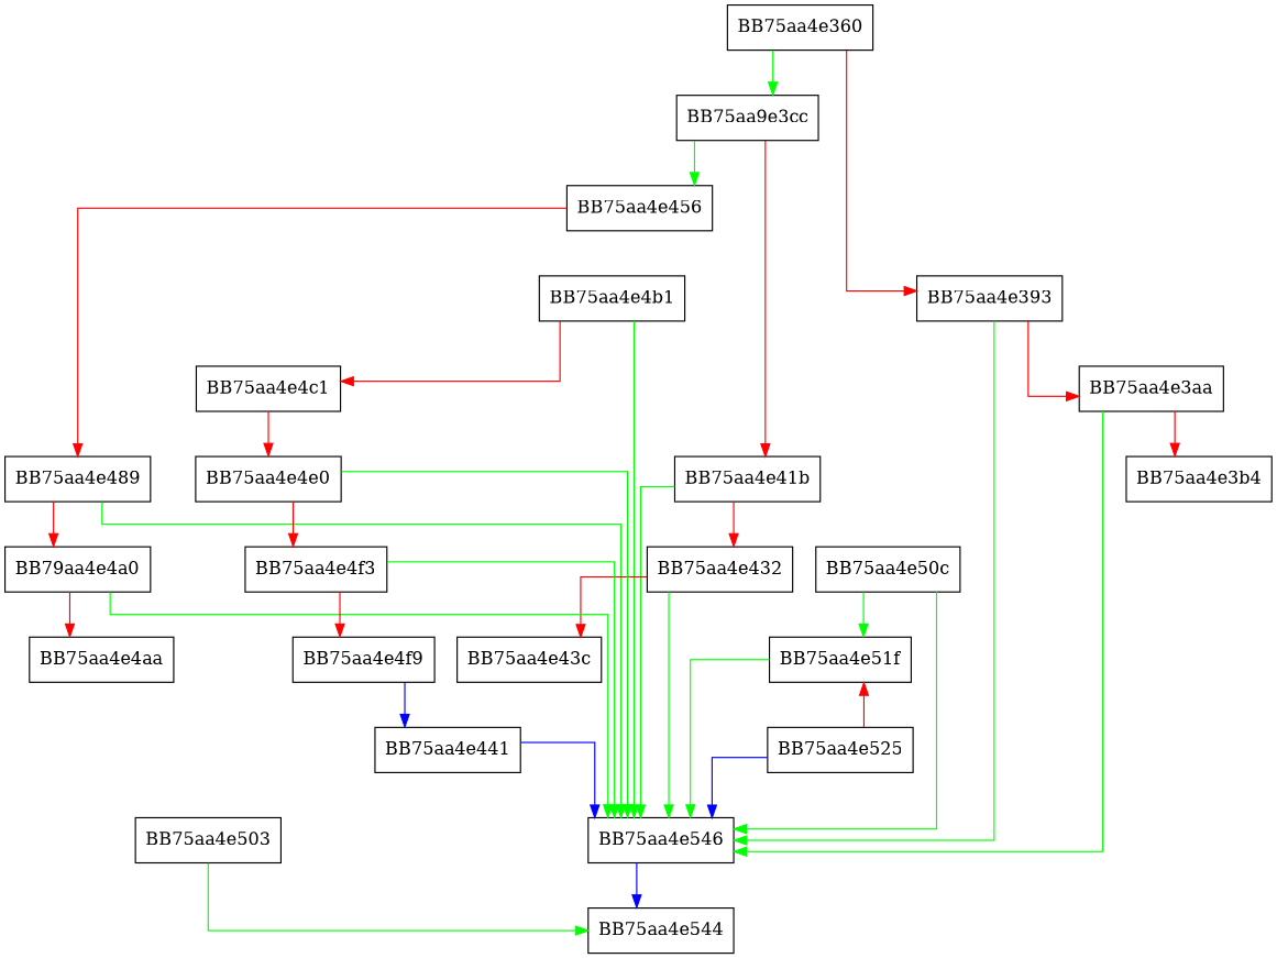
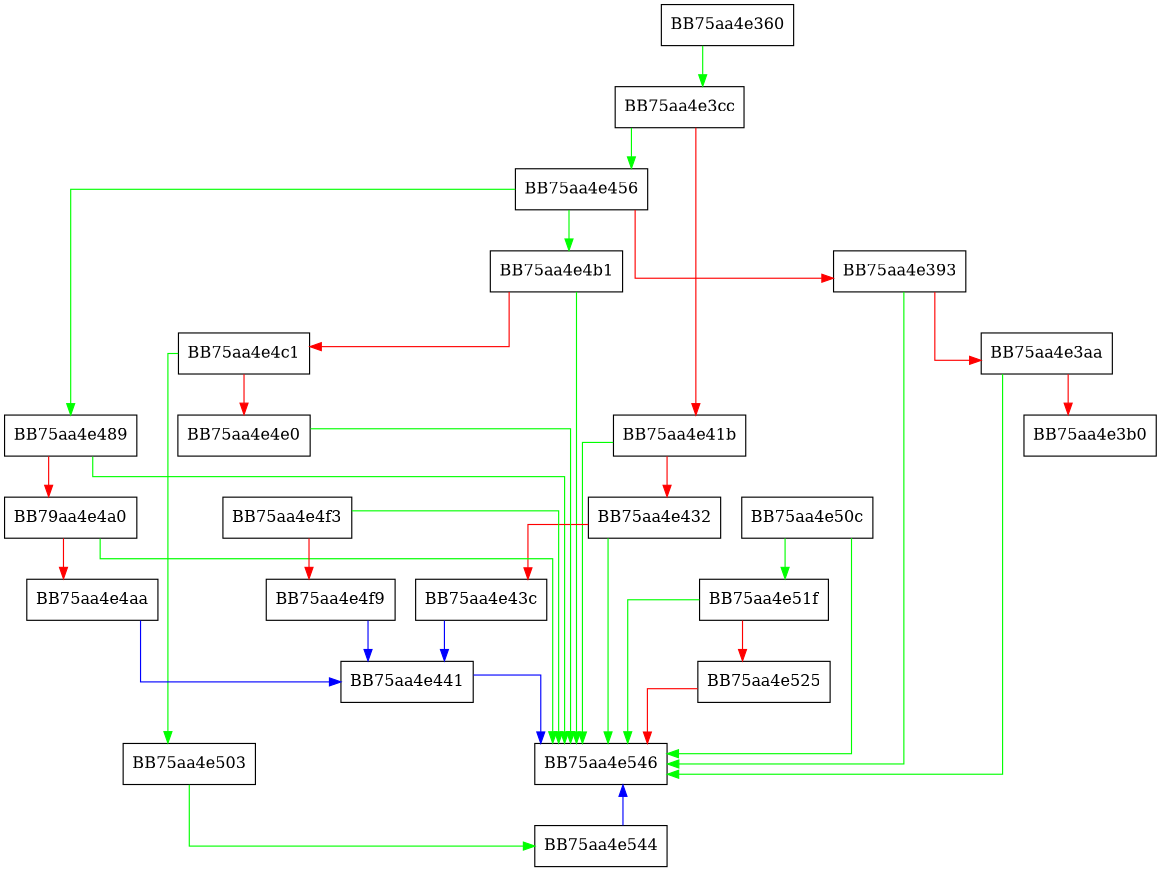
  digraph {
    splines=ortho
    node [shape=box]
    edge [color=green]
    BB75aa4e360
-   BB75aa4e3cc [label=BB75aa9e3cc]
+   BB75aa4e3cc
    BB75aa4e393
    BB75aa4e456
    BB75aa4e41b
    BB75aa4e546
    BB75aa4e3aa
    BB75aa4e4b1
    BB75aa4e489
    BB75aa4e432
-   BB75aa4e3b4
+   BB75aa4e3b4 [label=BB75aa4e3b0]
    BB75aa4e4c1
    n13 [label=BB79aa4e4a0]
    BB75aa4e43c
    BB75aa4e441
    BB75aa4e503
    BB75aa4e4e0
    BB75aa4e4aa
    BB75aa4e544
    BB75aa4e4f3
    BB75aa4e50c
    BB75aa4e51f
    BB75aa4e4f9
    BB75aa4e525
    BB75aa4e360 -> BB75aa4e3cc
-   BB75aa4e360 -> BB75aa4e393 [color=red]
+   BB75aa4e456 -> BB75aa4e393 [color=red]
    BB75aa4e3cc -> BB75aa4e456
    BB75aa4e3cc -> BB75aa4e41b [color=red]
    BB75aa4e393 -> BB75aa4e546
    BB75aa4e393 -> BB75aa4e3aa [color=red]
-   BB75aa4e456 -> BB75aa4e489 [color=red]
+   BB75aa4e456 -> BB75aa4e4b1
+   BB75aa4e456 -> BB75aa4e489
    BB75aa4e41b -> BB75aa4e546
    BB75aa4e41b -> BB75aa4e432 [color=red]
    BB75aa4e3aa -> BB75aa4e546
    BB75aa4e3aa -> BB75aa4e3b4 [color=red]
    BB75aa4e4b1 -> BB75aa4e546
    BB75aa4e4b1 -> BB75aa4e4c1 [color=red]
    BB75aa4e489 -> BB75aa4e546
    BB75aa4e489 -> n13 [color=red]
    BB75aa4e432 -> BB75aa4e546
    BB75aa4e432 -> BB75aa4e43c [color=red]
+   BB75aa4e4c1 -> BB75aa4e503
    BB75aa4e4c1 -> BB75aa4e4e0 [color=red]
    n13 -> BB75aa4e546
    n13 -> BB75aa4e4aa [color=red]
+   BB75aa4e43c -> BB75aa4e441 [color=blue]
    BB75aa4e441 -> BB75aa4e546 [color=blue]
    BB75aa4e503 -> BB75aa4e544
    BB75aa4e4e0 -> BB75aa4e546
-   BB75aa4e4e0 -> BB75aa4e4f3 [color=red]
-   BB75aa4e546 -> BB75aa4e544 [color=blue]
+   BB75aa4e4aa -> BB75aa4e441 [color=blue]
+   BB75aa4e544 -> BB75aa4e546 [color=blue]
    BB75aa4e4f3 -> BB75aa4e546
    BB75aa4e4f3 -> BB75aa4e4f9 [color=red]
    BB75aa4e50c -> BB75aa4e546
    BB75aa4e50c -> BB75aa4e51f
    BB75aa4e51f -> BB75aa4e546
-   BB75aa4e525 -> BB75aa4e51f [color=red]
+   BB75aa4e51f -> BB75aa4e525 [color=red]
    BB75aa4e4f9 -> BB75aa4e441 [color=blue]
-   BB75aa4e525 -> BB75aa4e546 [color=blue]
+   BB75aa4e525 -> BB75aa4e546 [color=red]
  }
